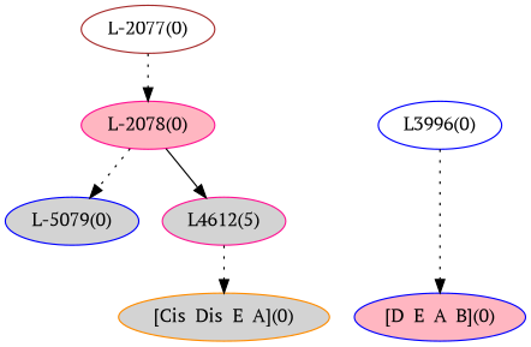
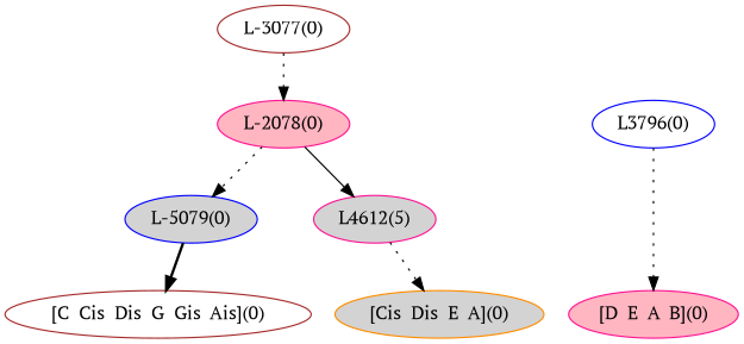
  digraph {
    fontname="PT Serif"
    node [color=deeppink fillcolor=white fontname="PT Serif" style=filled]
    edge [fontname="PT Serif" style=dotted]
-   "L-2077(0)" [color=brown]
+   "L-2077(0)" [color=brown label="L-3077(0)"]
    "L-2078(0)" [fillcolor=lightpink]
-   "L3796(0)" [color=blue label="L3996(0)"]
+   "L3796(0)" [color=blue]
    n4 [color=blue fillcolor=lightgrey label="L-5079(0)"]
    n5 [fillcolor=lightgrey label="L4612(5)"]
+   "[C  Cis  Dis  G  Gis  Ais](0)" [color=brown]
    "[Cis  Dis  E  A](0)" [color=darkorange fillcolor=lightgrey]
-   "[D  E  A  B](0)" [color=blue fillcolor=lightpink]
+   "[D  E  A  B](0)" [fillcolor=lightpink]
    subgraph sub_1 {
      rank=min
      "L-2077(0)"
    }
    subgraph sub_2 {
      rank=same
      "L-2078(0)"
      "L3796(0)"
    }
    subgraph sub_3 {
      rank=same
      n4
      n5
    }
    subgraph sub_4 {
      rank=max
+     "[C  Cis  Dis  G  Gis  Ais](0)"
      "[Cis  Dis  E  A](0)"
      "[D  E  A  B](0)"
    }
    "L-2077(0)" -> "L-2078(0)"
    "L-2078(0)" -> n4
    "L-2078(0)" -> n5 [style=solid]
    "L3796(0)" -> "[D  E  A  B](0)"
+   n4 -> "[C  Cis  Dis  G  Gis  Ais](0)" [style=bold]
    n5 -> "[Cis  Dis  E  A](0)"
  }
